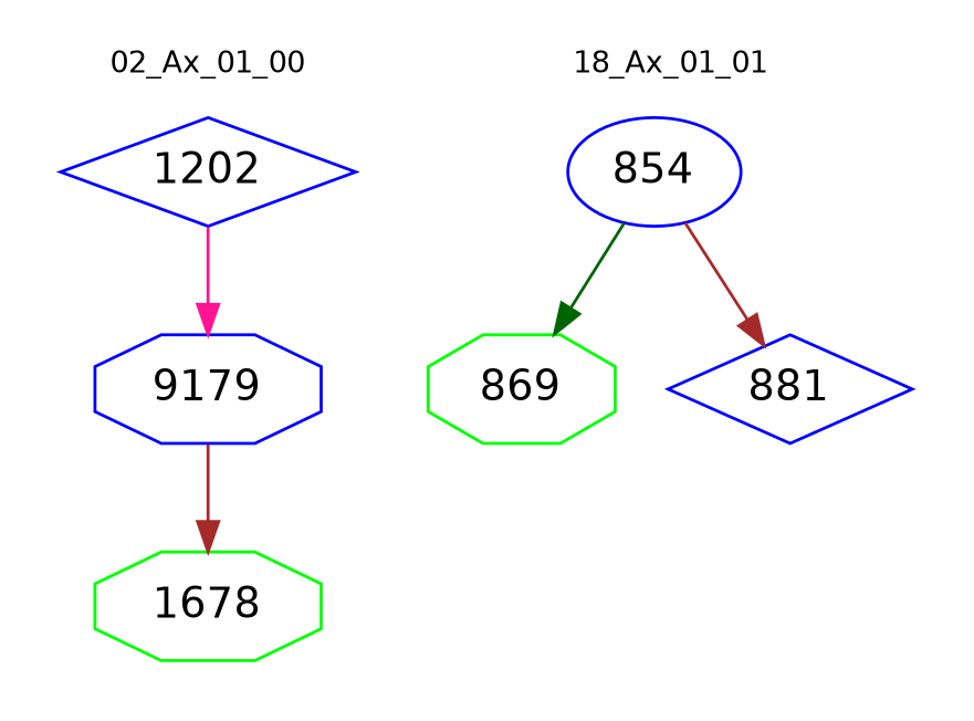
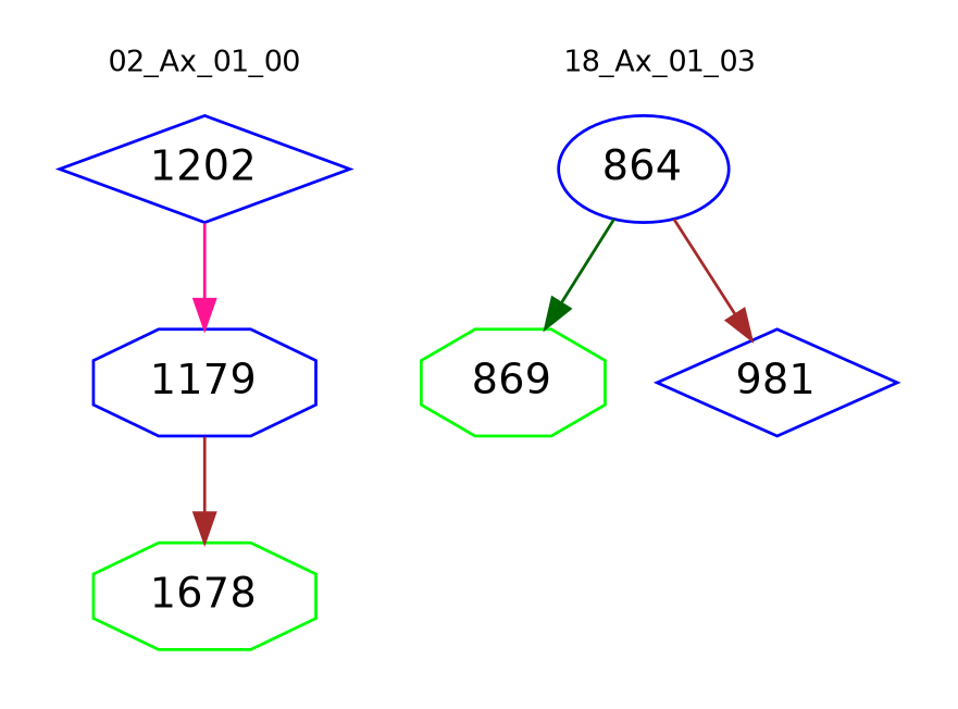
  digraph {
    fontname="DejaVu Sans"
    node [color=blue fontname="DejaVu Sans" shape=octagon]
    edge [color=brown fontname="DejaVu Sans"]
-   n1 [label=9179]
+   n1 [label=1179]
    n2 [color=green label=1678]
    n3 [label=1202 shape=diamond]
-   n4 [label=854 shape=ellipse]
+   n4 [label=864 shape=ellipse]
    n5 [color=green label=869]
-   n6 [label=881 shape=diamond]
+   n6 [label=981 shape=diamond]
    subgraph cluster_1 {
      color=white
      fontsize=10
      label="02_Ax_01_00"
      n1
      n2
      n3
    }
    subgraph cluster_2 {
      color=white
      fontsize=10
-     label="18_Ax_01_01"
+     label="18_Ax_01_03"
      n4
      n5
      n6
    }
    n1 -> n2
    n3 -> n1 [color=deeppink]
    n4 -> n5 [color=darkgreen]
    n4 -> n6
  }
